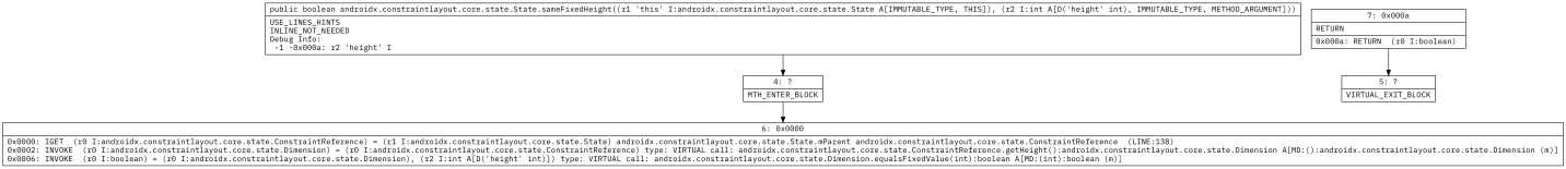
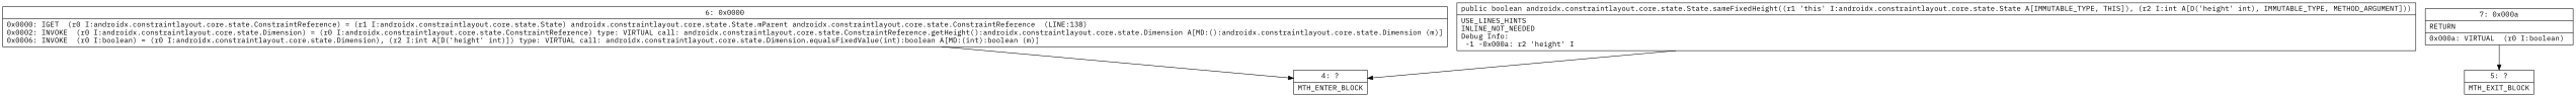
  digraph {
    fontname="IBM Plex Mono"
    node [fontname="IBM Plex Mono" shape=record]
    edge [fontname="IBM Plex Mono"]
    n1 [label="{4\:\ ?|MTH_ENTER_BLOCK\l}"]
    n2 [label="{6\:\ 0x0000|0x0000: IGET  (r0 I:androidx.constraintlayout.core.state.ConstraintReference) = (r1 I:androidx.constraintlayout.core.state.State) androidx.constraintlayout.core.state.State.mParent androidx.constraintlayout.core.state.ConstraintReference  (LINE:138)\l0x0002: INVOKE  (r0 I:androidx.constraintlayout.core.state.Dimension) = (r0 I:androidx.constraintlayout.core.state.ConstraintReference) type: VIRTUAL call: androidx.constraintlayout.core.state.ConstraintReference.getHeight():androidx.constraintlayout.core.state.Dimension A[MD:():androidx.constraintlayout.core.state.Dimension (m)]\l0x0006: INVOKE  (r0 I:boolean) = (r0 I:androidx.constraintlayout.core.state.Dimension), (r2 I:int A[D('height' int)]) type: VIRTUAL call: androidx.constraintlayout.core.state.Dimension.equalsFixedValue(int):boolean A[MD:(int):boolean (m)]\l}"]
-   n3 [label="{7\:\ 0x000a|RETURN\l|0x000a: RETURN  (r0 I:boolean) \l}"]
-   n4 [label="{5\:\ ?|VIRTUAL_EXIT_BLOCK\l}"]
+   n3 [label="{7\:\ 0x000a|RETURN\l|0x000a: VIRTUAL  (r0 I:boolean) \l}"]
+   n4 [label="{5\:\ ?|MTH_EXIT_BLOCK\l}"]
    n5 [label="{public boolean androidx.constraintlayout.core.state.State.sameFixedHeight((r1 'this' I:androidx.constraintlayout.core.state.State A[IMMUTABLE_TYPE, THIS]), (r2 I:int A[D('height' int), IMMUTABLE_TYPE, METHOD_ARGUMENT]))  | USE_LINES_HINTS\lINLINE_NOT_NEEDED\lDebug Info:\l  \-1 \-0x000a: r2 'height' I\l}"]
-   n1 -> n2
+   n2 -> n1
    n3 -> n4
    n5 -> n1
  }
